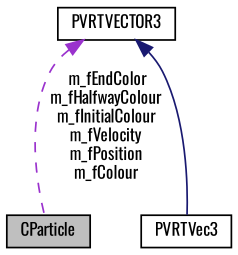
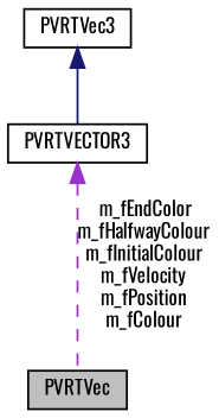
  digraph {
    fontname=Oswald
    node [color=black fillcolor=white fontname=Oswald fontsize=10 shape=record style=filled]
    edge [dir=back fontname=Oswald fontsize=10 labelfontname=Helvetica labelfontsize=10]
-   n1 [fillcolor=grey75 fontcolor=black height=0.2 label=CParticle width=0.4]
+   n1 [fillcolor=grey75 fontcolor=black height=0.2 label=PVRTVec width=0.4]
    n2 [height=0.2 label=PVRTVec3 width=0.4]
    n3 [height=0.2 label=PVRTVECTOR3 width=0.4]
    n3 -> n1 [color=darkorchid3 label=" m_fEndColor\nm_fHalfwayColour\nm_fInitialColour\nm_fVelocity\nm_fPosition\nm_fColour" style=dashed]
-   n3 -> n2 [color=midnightblue style=solid]
+   n2 -> n3 [color=midnightblue style=solid]
  }
